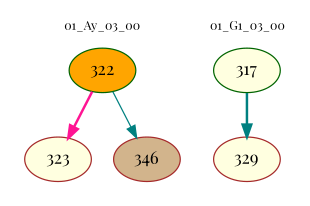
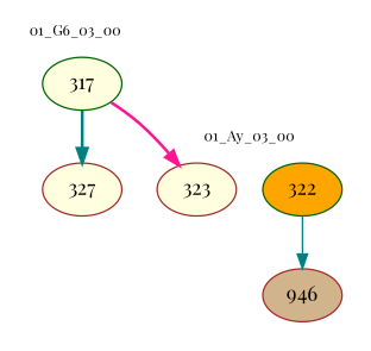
  digraph {
    fontname="Playfair Display"
    node [color=brown fillcolor=lightyellow fontname="Playfair Display" style=filled]
    edge [color=teal fontname="Playfair Display" style=bold]
    n1 [color=darkgreen fillcolor=orange label=322]
    n2 [label=323]
-   n3 [fillcolor=tan label=346]
+   n3 [fillcolor=tan label=946]
    n4 [color=darkgreen label=317]
-   n5 [label=329]
+   n5 [label=327]
    subgraph cluster_1 {
      color=white
      fontsize=10
      label="01_Ay_03_00"
      n1
      n2
      n3
    }
    subgraph cluster_2 {
      color=white
      fontsize=10
-     label="01_G1_03_00"
+     label="01_G6_03_00"
      n4
      n5
    }
-   n1 -> n2 [color=deeppink]
+   n4 -> n2 [color=deeppink]
    n1 -> n3 [style=solid]
    n4 -> n5
  }
